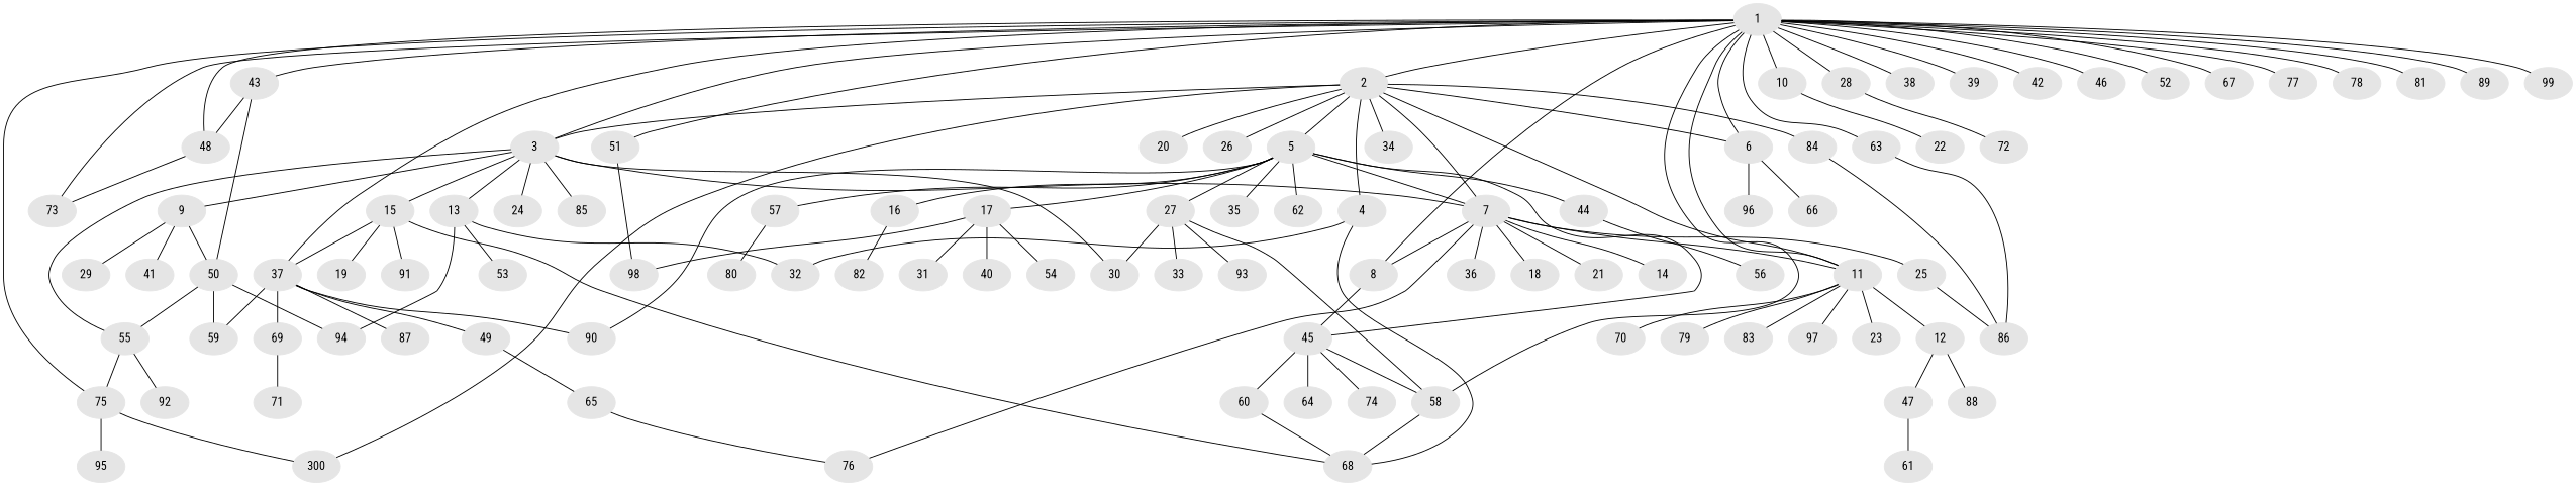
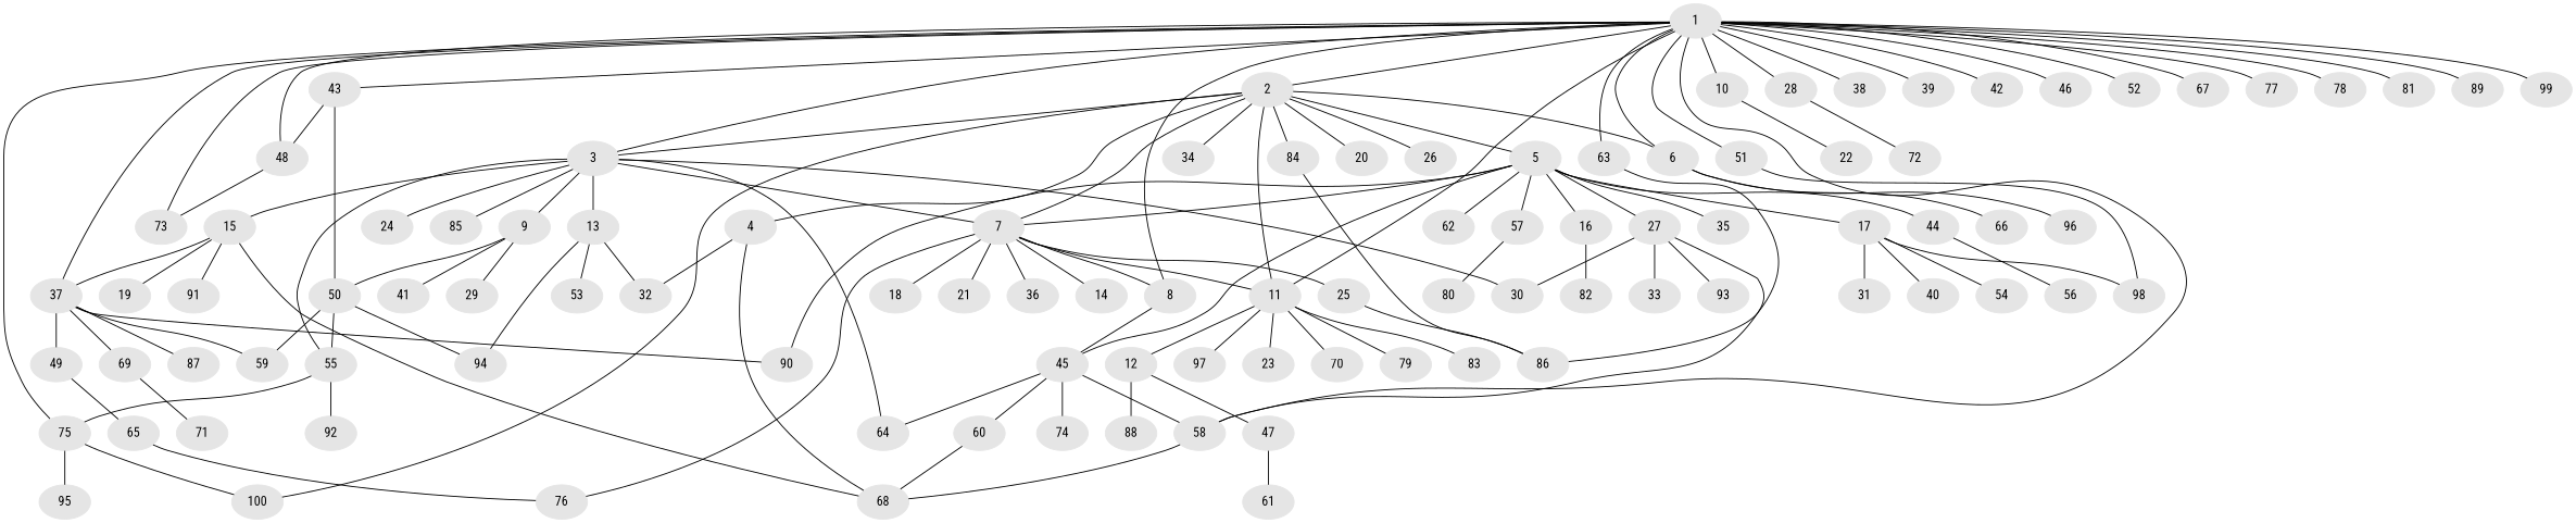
  graph {
    fontname="Roboto Condensed"
    node [color=gray90 fontname="Roboto Condensed" style=filled]
    edge [fontname="Roboto Condensed"]
    1
    2
    3
    6
    8
    10
    11
    28
    37
    38
    39
    42
    43
    46
    48
    51
    52
    58
    63
    67
    73
    75
    77
    78
    81
    89
    99
    4
    5
    7
    20
    26
    34
    84
-   100 [label=300]
+   100
    64
    9
    13
    15
    24
    30
    55
    85
    66
    96
    45
    22
    12
    23
    70
    79
    83
    97
    72
    90
    49
    59
    69
    87
    50
    98
    68
    86
    95
    32
    16
    17
    27
    35
    44
    57
    62
    14
    18
    21
    25
    36
    76
    29
    41
    53
    94
    19
    91
    92
    82
    31
    40
    54
    33
    93
    56
    60
    74
    80
    47
    88
    61
    65
    71
    1 -- 2
    1 -- 3
    1 -- 6
    1 -- 8
    1 -- 10
    1 -- 11
    1 -- 28
    1 -- 37
    1 -- 38
    1 -- 39
    1 -- 42
    1 -- 43
    1 -- 46
    1 -- 48
    1 -- 51
    1 -- 52
    1 -- 58
    1 -- 63
    1 -- 67
    1 -- 73
    1 -- 75
    1 -- 77
    1 -- 78
    1 -- 81
    1 -- 89
    1 -- 99
    2 -- 3
    2 -- 6
    2 -- 11
    2 -- 4
    2 -- 5
    2 -- 7
    2 -- 20
    2 -- 26
    2 -- 34
    2 -- 84
    2 -- 100
    3 -- 7
+   3 -- 64
    3 -- 9
    3 -- 13
    3 -- 15
    3 -- 24
    3 -- 30
    3 -- 55
    3 -- 85
    6 -- 66
    6 -- 96
    8 -- 45
    10 -- 22
    11 -- 12
    11 -- 23
    11 -- 70
    11 -- 79
    11 -- 83
    11 -- 97
    28 -- 72
    37 -- 90
    37 -- 49
    37 -- 59
    37 -- 69
    37 -- 87
    43 -- 48
    43 -- 50
    48 -- 73
    51 -- 98
    58 -- 68
    63 -- 86
    75 -- 100
    75 -- 95
    4 -- 68
    4 -- 32
    5 -- 7
    5 -- 45
    5 -- 90
    5 -- 16
    5 -- 17
    5 -- 27
    5 -- 35
    5 -- 44
    5 -- 57
    5 -- 62
    7 -- 8
    7 -- 11
    7 -- 14
    7 -- 18
    7 -- 21
    7 -- 25
    7 -- 36
    7 -- 76
    84 -- 86
    9 -- 50
    9 -- 29
    9 -- 41
    13 -- 32
    13 -- 53
    13 -- 94
    15 -- 37
    15 -- 68
    15 -- 19
    15 -- 91
    55 -- 75
    55 -- 92
    45 -- 58
    45 -- 64
    45 -- 60
    45 -- 74
    12 -- 47
    12 -- 88
    49 -- 65
    69 -- 71
    50 -- 55
    50 -- 59
    50 -- 94
    16 -- 82
    17 -- 98
    17 -- 31
    17 -- 40
    17 -- 54
    27 -- 58
    27 -- 30
    27 -- 33
    27 -- 93
    44 -- 56
    57 -- 80
    25 -- 86
    60 -- 68
    47 -- 61
    65 -- 76
  }
